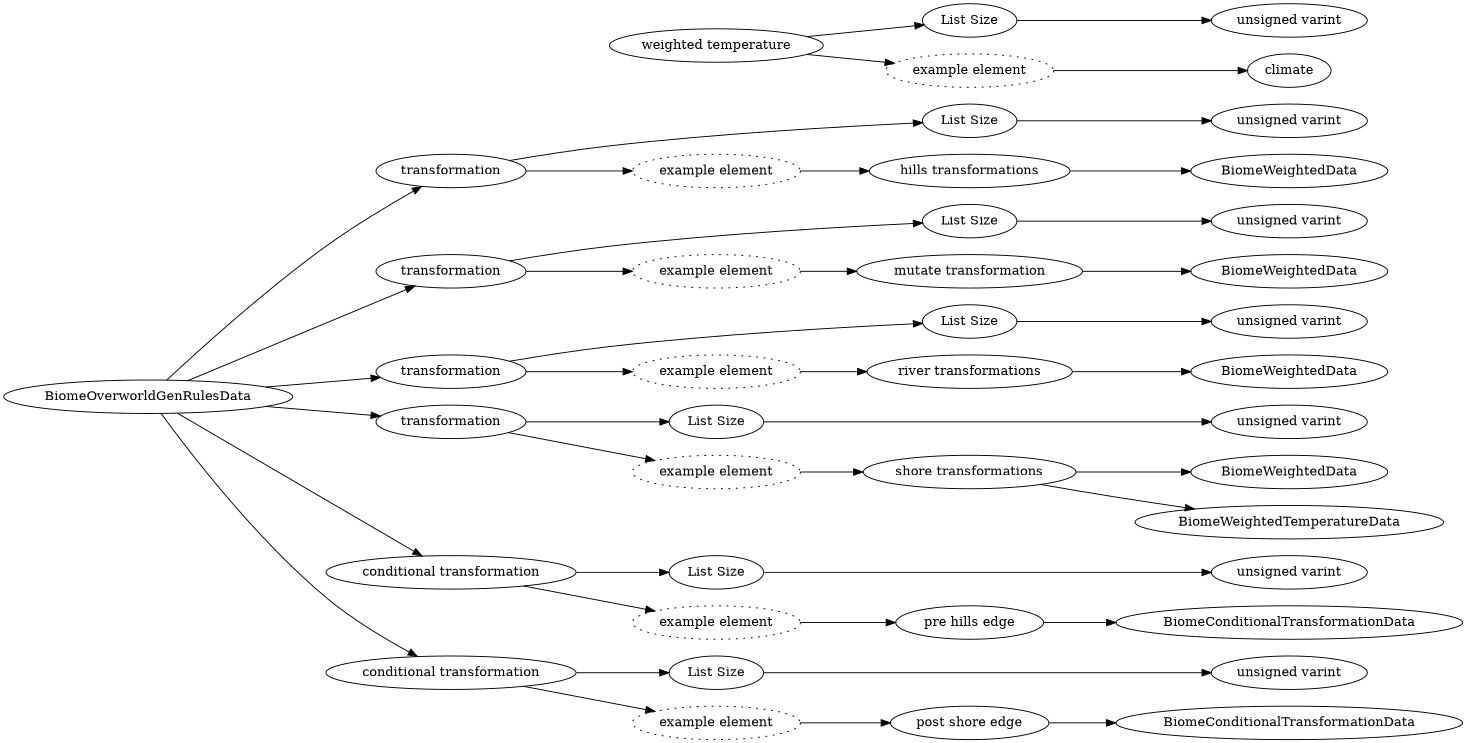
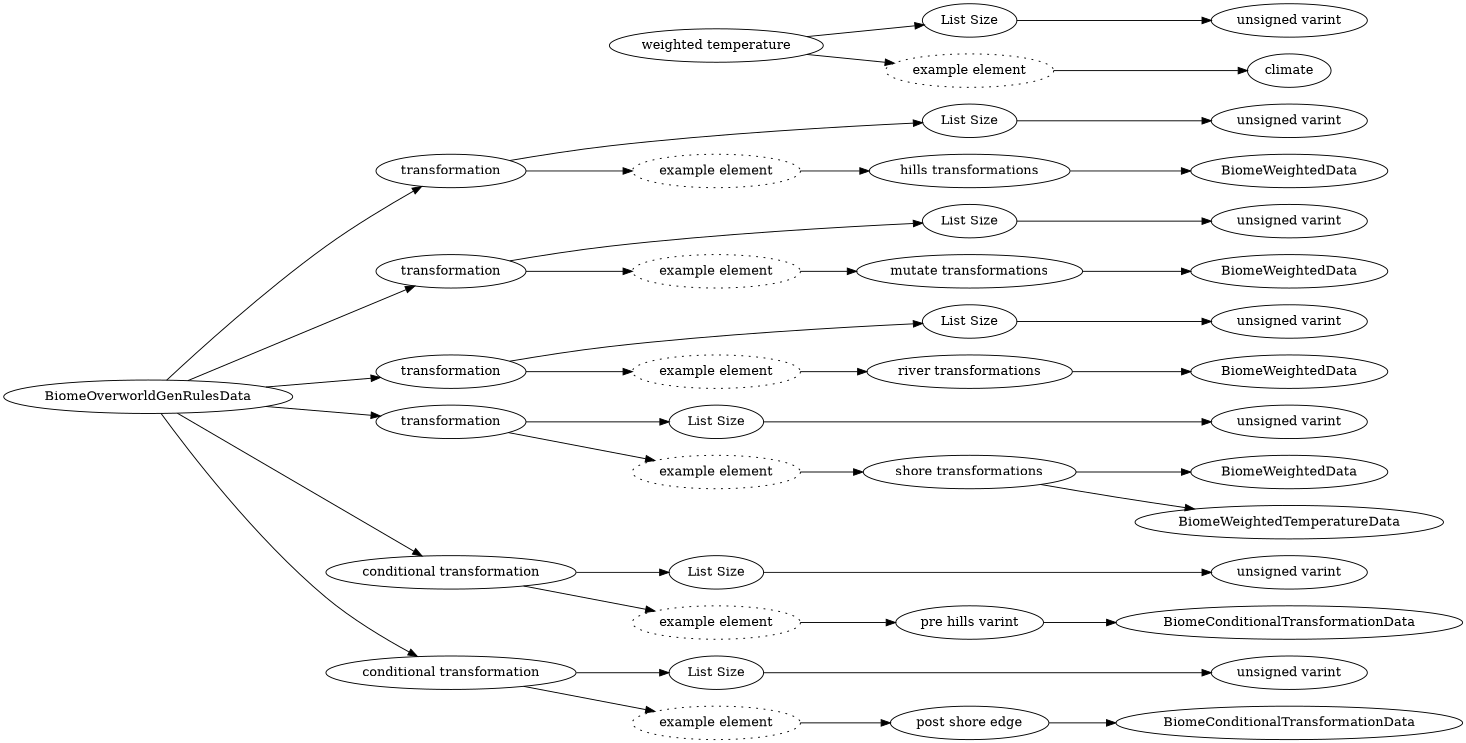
  digraph {
    rankdir=LR
    n1 [label="unsigned varint"]
    n2 [label=BiomeWeightedData]
    n3 [label="unsigned varint"]
    n4 [label=BiomeWeightedData]
    n5 [label="unsigned varint"]
    n6 [label=BiomeWeightedData]
    n7 [label="unsigned varint"]
    n8 [label=BiomeWeightedData]
    n9 [label="unsigned varint"]
    n10 [label=BiomeConditionalTransformationData]
    n11 [label="unsigned varint"]
    n12 [label=BiomeConditionalTransformationData]
    n13 [label="unsigned varint"]
    n14 [label=BiomeWeightedTemperatureData]
    n15 [label=BiomeOverworldGenRulesData]
    n16 [label=transformation]
    n17 [label=transformation]
    n18 [label=transformation]
    n19 [label=transformation]
    n20 [label="conditional transformation"]
    n21 [label="conditional transformation"]
    n22 [label="List Size"]
    n23 [label="example element" style=dotted]
    n24 [label="List Size"]
    n25 [label="example element" style=dotted]
    n26 [label="List Size"]
    n27 [label="example element" style=dotted]
    n28 [label="List Size"]
    n29 [label="example element" style=dotted]
    n30 [label="List Size"]
    n31 [label="example element" style=dotted]
    n32 [label="List Size"]
    n33 [label="example element" style=dotted]
    n34 [label="weighted temperature"]
    n35 [label="List Size"]
    n36 [label="example element" style=dotted]
    n37 [label="hills transformations"]
-   n38 [label="mutate transformation"]
+   n38 [label="mutate transformations"]
    n39 [label="river transformations"]
    n40 [label="shore transformations"]
-   n41 [label="pre hills edge"]
+   n41 [label="pre hills varint"]
    n42 [label="post shore edge"]
    n43 [label=climate]
    subgraph sub_1 {
      rank=max
      n1
      n2
      n3
      n4
      n5
      n6
      n7
      n8
      n9
      n10
      n11
      n12
      n13
      n14
    }
    n15 -> n16
    n15 -> n17
    n15 -> n18
    n15 -> n19
    n15 -> n20
    n15 -> n21
    n16 -> n22
    n16 -> n23
    n17 -> n24
    n17 -> n25
    n18 -> n26
    n18 -> n27
    n19 -> n28
    n19 -> n29
    n20 -> n30
    n20 -> n31
    n21 -> n32
    n21 -> n33
    n22 -> n1
    n23 -> n37
    n24 -> n3
    n25 -> n38
    n26 -> n5
    n27 -> n39
    n28 -> n7
    n29 -> n40
    n30 -> n9
    n31 -> n41
    n32 -> n11
    n33 -> n42
    n34 -> n35
    n34 -> n36
    n35 -> n13
    n36 -> n43
    n37 -> n2
    n38 -> n4
    n39 -> n6
    n40 -> n8
    n40 -> n14
    n41 -> n10
    n42 -> n12
  }
